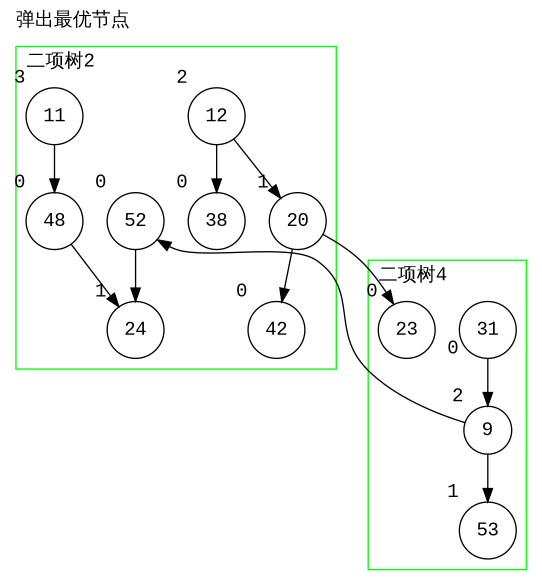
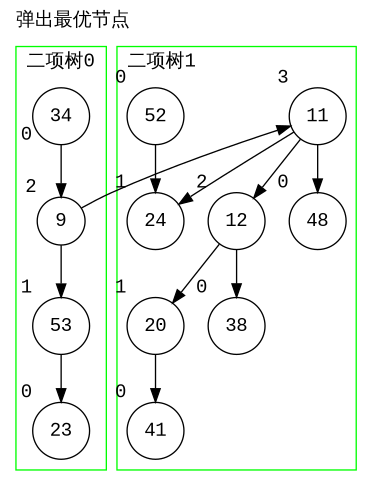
  digraph {
    fontname="Liberation Mono"
    label="弹出最优节点"
    labeljust=l
    labelloc=t
    node [fontname="Liberation Mono" shape=circle xlabel=0]
    edge [fontname="Liberation Mono" weight=100]
    n1 [label=9 xlabel=2]
    n2 [label=53 xlabel=1]
-   n3 [label=31]
+   n3 [label=34]
    n4 [label=23]
    n5 [label=11 xlabel=3]
    n6 [label=12 xlabel=2]
    n7 [label=24 xlabel=1]
    n8 [label=48]
    n9 [label=20 xlabel=1]
    n10 [label=38]
    n11 [label=52]
-   n12 [label=42]
+   n12 [label=41]
    subgraph cluster_1 {
-     label="二项树4"
+     label="二项树0"
      pencolor=green
      n1
      n2
      n3
      n4
    }
    subgraph cluster_2 {
-     label="二项树2"
+     label="二项树1"
      pencolor=green
      n5
      n6
      n7
      n8
      n9
      n10
      n11
      n12
    }
    n1 -> n2 [weight=""]
-   n1 -> n11 [constraint=false weight=""]
-   n9 -> n4
+   n1 -> n5 [constraint=false weight=""]
+   n2 -> n4
    n3 -> n1
-   n8 -> n7 [weight=""]
+   n5 -> n6 [weight=""]
+   n5 -> n7 [weight=""]
    n5 -> n8
    n6 -> n9 [weight=""]
    n6 -> n10
    n9 -> n12
    n11 -> n7
  }
